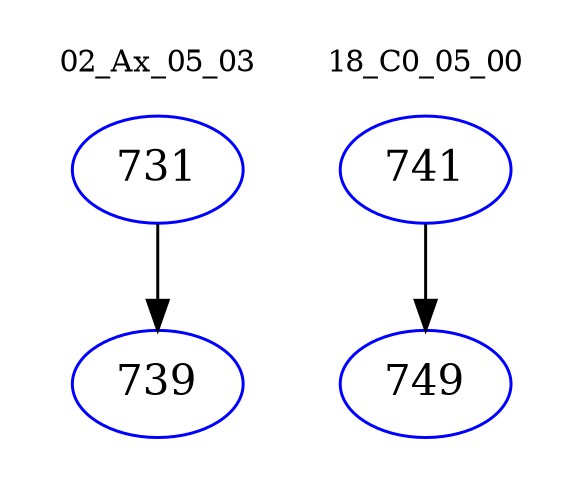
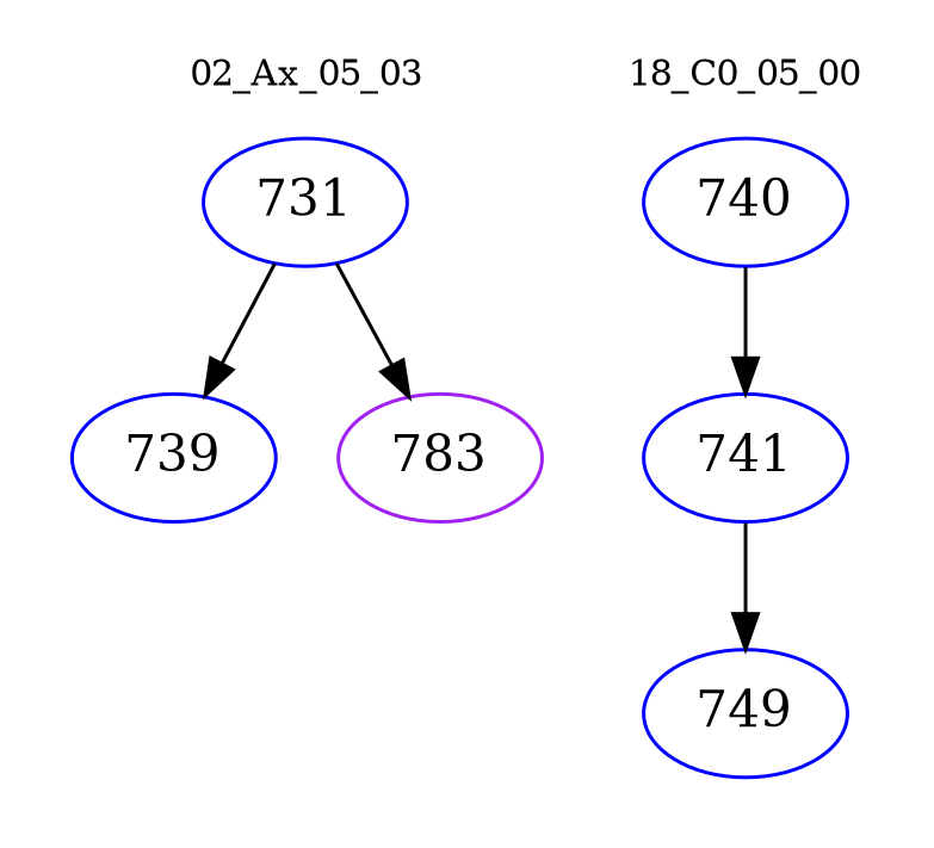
  digraph {
    node [color=blue]
    edge [color=black]
    n1 [label=731]
    n2 [label=739]
+   n3 [color=purple label=783]
+   n4 [label=740]
    n5 [label=741]
    n6 [label=749]
    subgraph cluster_1 {
      color=white
      fontsize=10
      label="02_Ax_05_03"
      n1
      n2
+     n3
    }
    subgraph cluster_2 {
      color=white
      fontsize=10
      label="18_C0_05_00"
+     n4
      n5
      n6
    }
    n1 -> n2
+   n1 -> n3
+   n4 -> n5
    n5 -> n6
  }
